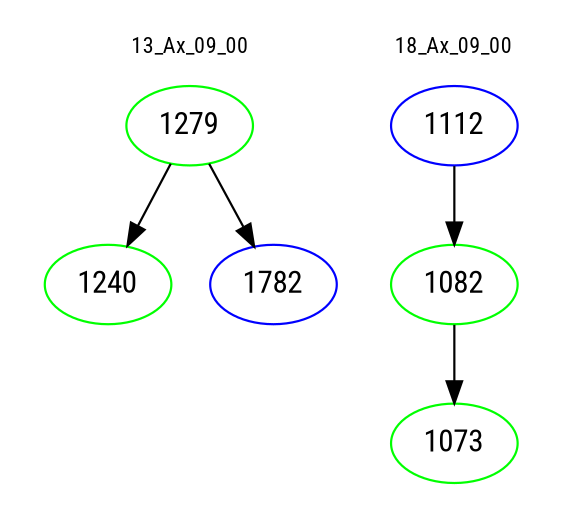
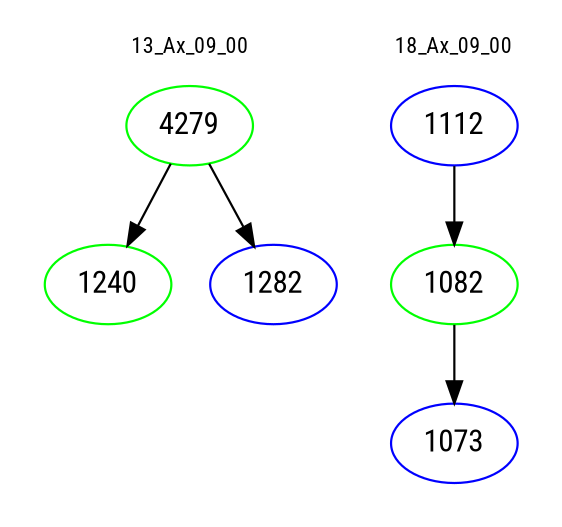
  digraph {
    fontname="Roboto Condensed"
    node [color=green fontname="Roboto Condensed"]
    edge [color=black fontname="Roboto Condensed"]
-   n1 [label=1279]
+   n1 [label=4279]
    n2 [label=1240]
-   n3 [color=blue label=1782]
+   n3 [color=blue label=1282]
    n4 [label=1082]
-   n5 [label=1073]
+   n5 [color=blue label=1073]
    n6 [color=blue label=1112]
    subgraph cluster_1 {
      color=white
      fontsize=10
      label="13_Ax_09_00"
      n1
      n2
      n3
    }
    subgraph cluster_2 {
      color=white
      fontsize=10
      label="18_Ax_09_00"
      n4
      n5
      n6
    }
    n1 -> n2
    n1 -> n3
    n4 -> n5
    n6 -> n4
  }
